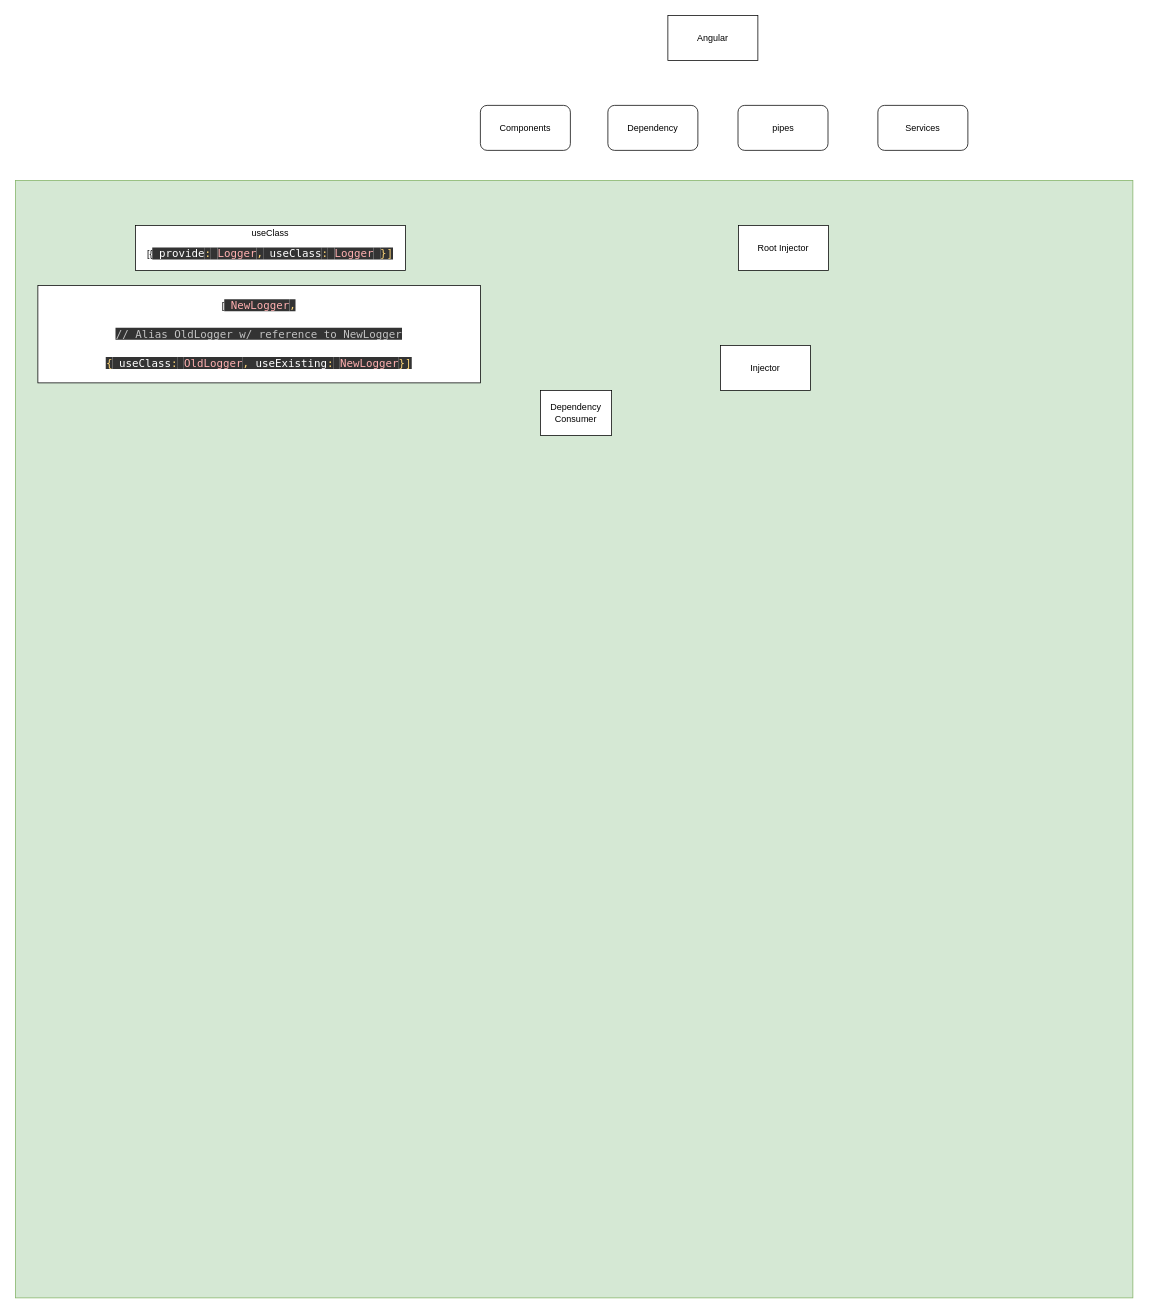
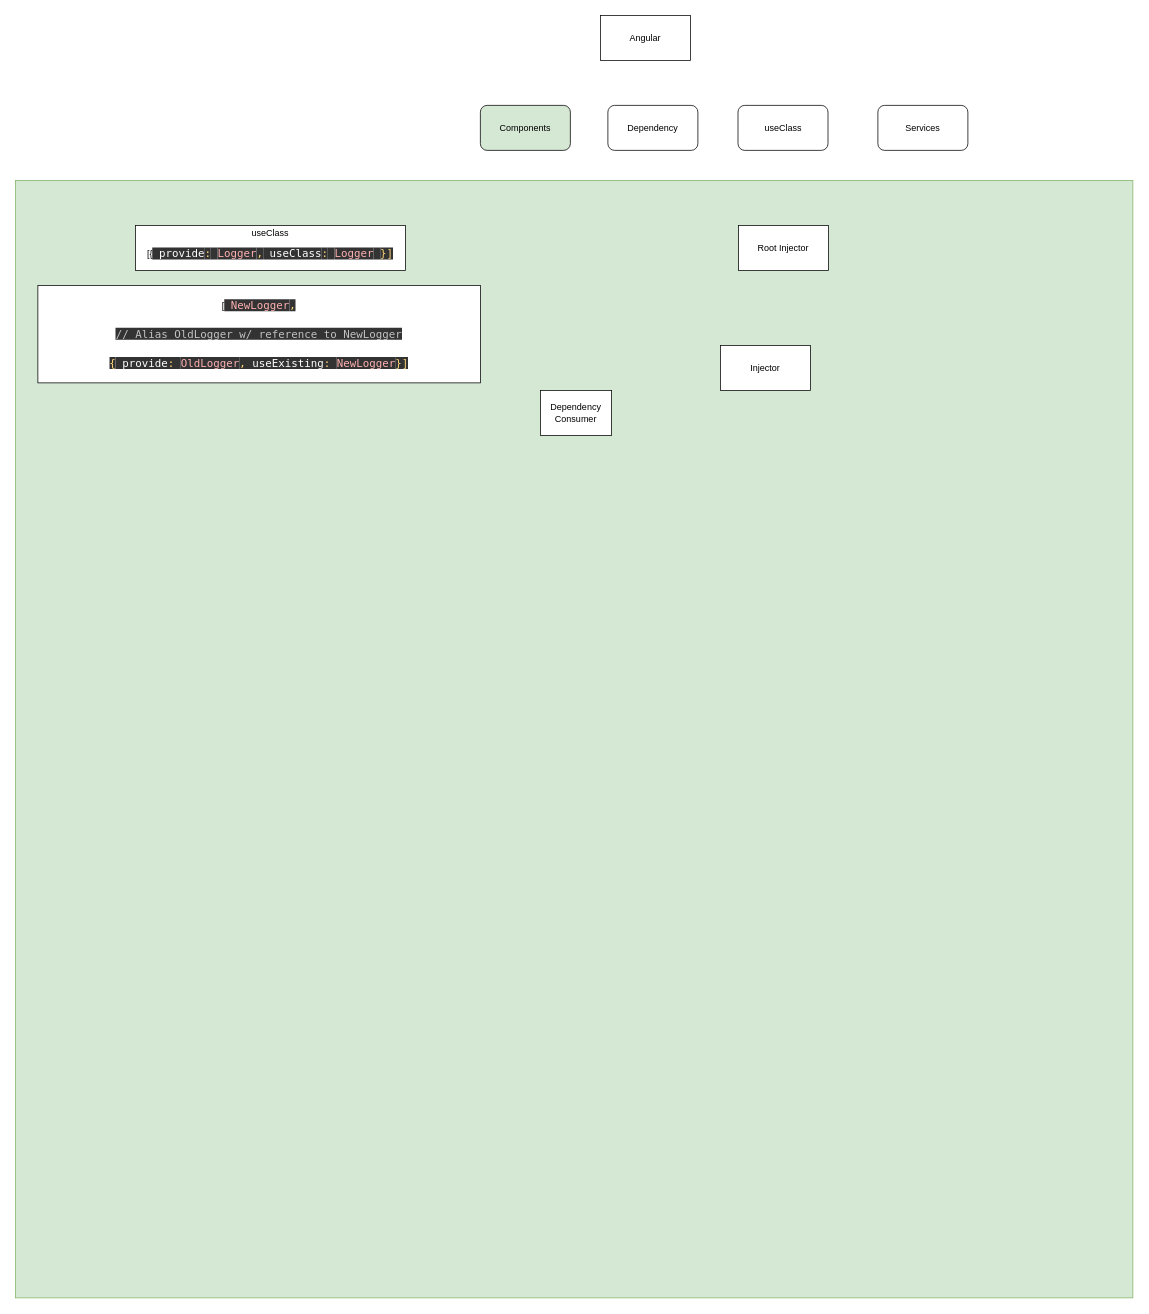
  <mxCell id="0" />
  <mxCell id="1" parent="0" />
- <mxCell id="2" value="Angular" style="rounded=0;whiteSpace=wrap;html=1;" vertex="1" parent="1"><mxGeometry x="890" y="20" width="120" height="60" as="geometry" /></mxCell>
- <mxCell id="3" value="Components" style="rounded=1;whiteSpace=wrap;html=1;" vertex="1" parent="1"><mxGeometry x="640" y="140" width="120" height="60" as="geometry" /></mxCell>
+ <mxCell id="2" value="Angular" style="rounded=0;whiteSpace=wrap;html=1;" vertex="1" parent="1"><mxGeometry x="800" y="20" width="120" height="60" as="geometry" /></mxCell>
+ <mxCell id="3" value="Components" style="rounded=1;whiteSpace=wrap;html=1;fillColor=#d5e8d4;" vertex="1" parent="1"><mxGeometry x="640" y="140" width="120" height="60" as="geometry" /></mxCell>
  <mxCell id="4" value="Dependency&lt;br&gt;" style="rounded=1;whiteSpace=wrap;html=1;" vertex="1" parent="1"><mxGeometry x="810" y="140" width="120" height="60" as="geometry" /></mxCell>
- <mxCell id="5" value="pipes" style="rounded=1;whiteSpace=wrap;html=1;" vertex="1" parent="1"><mxGeometry x="983.5" y="140" width="120" height="60" as="geometry" /></mxCell>
+ <mxCell id="5" value="useClass" style="rounded=1;whiteSpace=wrap;html=1;" vertex="1" parent="1"><mxGeometry x="983.5" y="140" width="120" height="60" as="geometry" /></mxCell>
  <mxCell id="6" value="Services" style="rounded=1;whiteSpace=wrap;html=1;" vertex="1" parent="1"><mxGeometry x="1170" y="140" width="120" height="60" as="geometry" /></mxCell>
  <mxCell id="7" value="" style="whiteSpace=wrap;html=1;aspect=fixed;fillColor=#d5e8d4;strokeColor=#82b366;" vertex="1" parent="1"><mxGeometry x="20" y="240" width="1490" height="1490" as="geometry" /></mxCell>
  <mxCell id="8" value="Root Injector" style="rounded=0;whiteSpace=wrap;html=1;" vertex="1" parent="1"><mxGeometry x="984" y="300" width="120" height="60" as="geometry" /></mxCell>
  <mxCell id="9" value="Dependency Consumer" style="rounded=0;whiteSpace=wrap;html=1;" vertex="1" parent="1"><mxGeometry x="720" y="520" width="95" height="60" as="geometry" /></mxCell>
  <mxCell id="10" value="Injector" style="rounded=0;whiteSpace=wrap;html=1;" vertex="1" parent="1"><mxGeometry x="960" y="460" width="120" height="60" as="geometry" /></mxCell>
  <mxCell id="11" value="useClass&lt;br&gt;[{&lt;span style=&quot;color: rgb(255, 255, 255); line-height: 2.4rem; font-family: &amp;quot;Roboto Mono&amp;quot;, monospace; font-size: 14.4px; text-align: start; background-color: rgb(51, 51, 51);&quot; class=&quot;pln&quot;&gt; provide&lt;/span&gt;&lt;span style=&quot;color: rgb(255, 215, 121); line-height: 2.4rem; font-family: &amp;quot;Roboto Mono&amp;quot;, monospace; font-size: 14.4px; text-align: start; background-color: rgb(51, 51, 51);&quot; class=&quot;pun&quot;&gt;:&lt;/span&gt;&lt;span style=&quot;color: rgb(255, 255, 255); line-height: 2.4rem; font-family: &amp;quot;Roboto Mono&amp;quot;, monospace; font-size: 14.4px; text-align: start; background-color: rgb(51, 51, 51);&quot; class=&quot;pln&quot;&gt; &lt;/span&gt;&lt;span style=&quot;color: rgb(255, 176, 176); line-height: 2.4rem; font-family: &amp;quot;Roboto Mono&amp;quot;, monospace; font-size: 14.4px; text-align: start; background-color: rgb(51, 51, 51);&quot; class=&quot;typ&quot;&gt;Logger&lt;/span&gt;&lt;span style=&quot;color: rgb(255, 215, 121); line-height: 2.4rem; font-family: &amp;quot;Roboto Mono&amp;quot;, monospace; font-size: 14.4px; text-align: start; background-color: rgb(51, 51, 51);&quot; class=&quot;pun&quot;&gt;,&lt;/span&gt;&lt;span style=&quot;color: rgb(255, 255, 255); line-height: 2.4rem; font-family: &amp;quot;Roboto Mono&amp;quot;, monospace; font-size: 14.4px; text-align: start; background-color: rgb(51, 51, 51);&quot; class=&quot;pln&quot;&gt; useClass&lt;/span&gt;&lt;span style=&quot;color: rgb(255, 215, 121); line-height: 2.4rem; font-family: &amp;quot;Roboto Mono&amp;quot;, monospace; font-size: 14.4px; text-align: start; background-color: rgb(51, 51, 51);&quot; class=&quot;pun&quot;&gt;:&lt;/span&gt;&lt;span style=&quot;color: rgb(255, 255, 255); line-height: 2.4rem; font-family: &amp;quot;Roboto Mono&amp;quot;, monospace; font-size: 14.4px; text-align: start; background-color: rgb(51, 51, 51);&quot; class=&quot;pln&quot;&gt; &lt;/span&gt;&lt;span style=&quot;color: rgb(255, 176, 176); line-height: 2.4rem; font-family: &amp;quot;Roboto Mono&amp;quot;, monospace; font-size: 14.4px; text-align: start; background-color: rgb(51, 51, 51);&quot; class=&quot;typ&quot;&gt;Logger&lt;/span&gt;&lt;span style=&quot;color: rgb(255, 255, 255); line-height: 2.4rem; font-family: &amp;quot;Roboto Mono&amp;quot;, monospace; font-size: 14.4px; text-align: start; background-color: rgb(51, 51, 51);&quot; class=&quot;pln&quot;&gt; &lt;/span&gt;&lt;span style=&quot;color: rgb(255, 215, 121); line-height: 2.4rem; font-family: &amp;quot;Roboto Mono&amp;quot;, monospace; font-size: 14.4px; text-align: start; background-color: rgb(51, 51, 51);&quot; class=&quot;pun&quot;&gt;}]&lt;/span&gt;" style="rounded=0;whiteSpace=wrap;html=1;" vertex="1" parent="1"><mxGeometry x="180" y="300" width="360" height="60" as="geometry" /></mxCell>
- <mxCell id="12" value="[&lt;span style=&quot;color: rgb(255, 255, 255); line-height: 2.4rem; font-family: &amp;quot;Roboto Mono&amp;quot;, monospace; font-size: 14.4px; text-align: start; background-color: rgb(51, 51, 51);&quot; class=&quot;pln&quot;&gt; &lt;/span&gt;&lt;span style=&quot;color: rgb(255, 176, 176); line-height: 2.4rem; font-family: &amp;quot;Roboto Mono&amp;quot;, monospace; font-size: 14.4px; text-align: start; background-color: rgb(51, 51, 51);&quot; class=&quot;typ&quot;&gt;NewLogger&lt;/span&gt;&lt;span style=&quot;color: rgb(255, 215, 121); line-height: 2.4rem; font-family: &amp;quot;Roboto Mono&amp;quot;, monospace; font-size: 14.4px; text-align: start; background-color: rgb(51, 51, 51);&quot; class=&quot;pun&quot;&gt;,&lt;/span&gt;&lt;span style=&quot;color: rgb(255, 255, 255); line-height: 2.4rem; font-family: &amp;quot;Roboto Mono&amp;quot;, monospace; font-size: 14.4px; text-align: start; background-color: rgb(51, 51, 51);&quot; class=&quot;pln&quot;&gt;&lt;br/&gt;  &lt;/span&gt;&lt;span style=&quot;color: rgba(255, 255, 255, 0.7); line-height: 2.4rem; font-family: &amp;quot;Roboto Mono&amp;quot;, monospace; font-size: 14.4px; text-align: start; background-color: rgb(51, 51, 51);&quot; class=&quot;com&quot;&gt;// Alias OldLogger w/ reference to NewLogger&lt;/span&gt;&lt;span style=&quot;color: rgb(255, 255, 255); line-height: 2.4rem; font-family: &amp;quot;Roboto Mono&amp;quot;, monospace; font-size: 14.4px; text-align: start; background-color: rgb(51, 51, 51);&quot; class=&quot;pln&quot;&gt;&lt;br/&gt;  &lt;/span&gt;&lt;span style=&quot;color: rgb(255, 215, 121); line-height: 2.4rem; font-family: &amp;quot;Roboto Mono&amp;quot;, monospace; font-size: 14.4px; text-align: start; background-color: rgb(51, 51, 51);&quot; class=&quot;pun&quot;&gt;{&lt;/span&gt;&lt;span style=&quot;color: rgb(255, 255, 255); line-height: 2.4rem; font-family: &amp;quot;Roboto Mono&amp;quot;, monospace; font-size: 14.4px; text-align: start; background-color: rgb(51, 51, 51);&quot; class=&quot;pln&quot;&gt; useClass&lt;/span&gt;&lt;span style=&quot;color: rgb(255, 215, 121); line-height: 2.4rem; font-family: &amp;quot;Roboto Mono&amp;quot;, monospace; font-size: 14.4px; text-align: start; background-color: rgb(51, 51, 51);&quot; class=&quot;pun&quot;&gt;:&lt;/span&gt;&lt;span style=&quot;color: rgb(255, 255, 255); line-height: 2.4rem; font-family: &amp;quot;Roboto Mono&amp;quot;, monospace; font-size: 14.4px; text-align: start; background-color: rgb(51, 51, 51);&quot; class=&quot;pln&quot;&gt; &lt;/span&gt;&lt;span style=&quot;color: rgb(255, 176, 176); line-height: 2.4rem; font-family: &amp;quot;Roboto Mono&amp;quot;, monospace; font-size: 14.4px; text-align: start; background-color: rgb(51, 51, 51);&quot; class=&quot;typ&quot;&gt;OldLogger&lt;/span&gt;&lt;span style=&quot;color: rgb(255, 215, 121); line-height: 2.4rem; font-family: &amp;quot;Roboto Mono&amp;quot;, monospace; font-size: 14.4px; text-align: start; background-color: rgb(51, 51, 51);&quot; class=&quot;pun&quot;&gt;,&lt;/span&gt;&lt;span style=&quot;color: rgb(255, 255, 255); line-height: 2.4rem; font-family: &amp;quot;Roboto Mono&amp;quot;, monospace; font-size: 14.4px; text-align: start; background-color: rgb(51, 51, 51);&quot; class=&quot;pln&quot;&gt; useExisting&lt;/span&gt;&lt;span style=&quot;color: rgb(255, 215, 121); line-height: 2.4rem; font-family: &amp;quot;Roboto Mono&amp;quot;, monospace; font-size: 14.4px; text-align: start; background-color: rgb(51, 51, 51);&quot; class=&quot;pun&quot;&gt;:&lt;/span&gt;&lt;span style=&quot;color: rgb(255, 255, 255); line-height: 2.4rem; font-family: &amp;quot;Roboto Mono&amp;quot;, monospace; font-size: 14.4px; text-align: start; background-color: rgb(51, 51, 51);&quot; class=&quot;pln&quot;&gt; &lt;/span&gt;&lt;span style=&quot;color: rgb(255, 176, 176); line-height: 2.4rem; font-family: &amp;quot;Roboto Mono&amp;quot;, monospace; font-size: 14.4px; text-align: start; background-color: rgb(51, 51, 51);&quot; class=&quot;typ&quot;&gt;NewLogger&lt;/span&gt;&lt;span style=&quot;color: rgb(255, 215, 121); line-height: 2.4rem; font-family: &amp;quot;Roboto Mono&amp;quot;, monospace; font-size: 14.4px; text-align: start; background-color: rgb(51, 51, 51);&quot; class=&quot;pun&quot;&gt;}]&lt;/span&gt;" style="rounded=0;whiteSpace=wrap;html=1;" vertex="1" parent="1"><mxGeometry x="50" y="380" width="590" height="130" as="geometry" /></mxCell>
+ <mxCell id="12" value="[&lt;span style=&quot;color: rgb(255, 255, 255); line-height: 2.4rem; font-family: &amp;quot;Roboto Mono&amp;quot;, monospace; font-size: 14.4px; text-align: start; background-color: rgb(51, 51, 51);&quot; class=&quot;pln&quot;&gt; &lt;/span&gt;&lt;span style=&quot;color: rgb(255, 176, 176); line-height: 2.4rem; font-family: &amp;quot;Roboto Mono&amp;quot;, monospace; font-size: 14.4px; text-align: start; background-color: rgb(51, 51, 51);&quot; class=&quot;typ&quot;&gt;NewLogger&lt;/span&gt;&lt;span style=&quot;color: rgb(255, 215, 121); line-height: 2.4rem; font-family: &amp;quot;Roboto Mono&amp;quot;, monospace; font-size: 14.4px; text-align: start; background-color: rgb(51, 51, 51);&quot; class=&quot;pun&quot;&gt;,&lt;/span&gt;&lt;span style=&quot;color: rgb(255, 255, 255); line-height: 2.4rem; font-family: &amp;quot;Roboto Mono&amp;quot;, monospace; font-size: 14.4px; text-align: start; background-color: rgb(51, 51, 51);&quot; class=&quot;pln&quot;&gt;&lt;br/&gt;  &lt;/span&gt;&lt;span style=&quot;color: rgba(255, 255, 255, 0.7); line-height: 2.4rem; font-family: &amp;quot;Roboto Mono&amp;quot;, monospace; font-size: 14.4px; text-align: start; background-color: rgb(51, 51, 51);&quot; class=&quot;com&quot;&gt;// Alias OldLogger w/ reference to NewLogger&lt;/span&gt;&lt;span style=&quot;color: rgb(255, 255, 255); line-height: 2.4rem; font-family: &amp;quot;Roboto Mono&amp;quot;, monospace; font-size: 14.4px; text-align: start; background-color: rgb(51, 51, 51);&quot; class=&quot;pln&quot;&gt;&lt;br/&gt;  &lt;/span&gt;&lt;span style=&quot;color: rgb(255, 215, 121); line-height: 2.4rem; font-family: &amp;quot;Roboto Mono&amp;quot;, monospace; font-size: 14.4px; text-align: start; background-color: rgb(51, 51, 51);&quot; class=&quot;pun&quot;&gt;{&lt;/span&gt;&lt;span style=&quot;color: rgb(255, 255, 255); line-height: 2.4rem; font-family: &amp;quot;Roboto Mono&amp;quot;, monospace; font-size: 14.4px; text-align: start; background-color: rgb(51, 51, 51);&quot; class=&quot;pln&quot;&gt; provide&lt;/span&gt;&lt;span style=&quot;color: rgb(255, 215, 121); line-height: 2.4rem; font-family: &amp;quot;Roboto Mono&amp;quot;, monospace; font-size: 14.4px; text-align: start; background-color: rgb(51, 51, 51);&quot; class=&quot;pun&quot;&gt;:&lt;/span&gt;&lt;span style=&quot;color: rgb(255, 255, 255); line-height: 2.4rem; font-family: &amp;quot;Roboto Mono&amp;quot;, monospace; font-size: 14.4px; text-align: start; background-color: rgb(51, 51, 51);&quot; class=&quot;pln&quot;&gt; &lt;/span&gt;&lt;span style=&quot;color: rgb(255, 176, 176); line-height: 2.4rem; font-family: &amp;quot;Roboto Mono&amp;quot;, monospace; font-size: 14.4px; text-align: start; background-color: rgb(51, 51, 51);&quot; class=&quot;typ&quot;&gt;OldLogger&lt;/span&gt;&lt;span style=&quot;color: rgb(255, 215, 121); line-height: 2.4rem; font-family: &amp;quot;Roboto Mono&amp;quot;, monospace; font-size: 14.4px; text-align: start; background-color: rgb(51, 51, 51);&quot; class=&quot;pun&quot;&gt;,&lt;/span&gt;&lt;span style=&quot;color: rgb(255, 255, 255); line-height: 2.4rem; font-family: &amp;quot;Roboto Mono&amp;quot;, monospace; font-size: 14.4px; text-align: start; background-color: rgb(51, 51, 51);&quot; class=&quot;pln&quot;&gt; useExisting&lt;/span&gt;&lt;span style=&quot;color: rgb(255, 215, 121); line-height: 2.4rem; font-family: &amp;quot;Roboto Mono&amp;quot;, monospace; font-size: 14.4px; text-align: start; background-color: rgb(51, 51, 51);&quot; class=&quot;pun&quot;&gt;:&lt;/span&gt;&lt;span style=&quot;color: rgb(255, 255, 255); line-height: 2.4rem; font-family: &amp;quot;Roboto Mono&amp;quot;, monospace; font-size: 14.4px; text-align: start; background-color: rgb(51, 51, 51);&quot; class=&quot;pln&quot;&gt; &lt;/span&gt;&lt;span style=&quot;color: rgb(255, 176, 176); line-height: 2.4rem; font-family: &amp;quot;Roboto Mono&amp;quot;, monospace; font-size: 14.4px; text-align: start; background-color: rgb(51, 51, 51);&quot; class=&quot;typ&quot;&gt;NewLogger&lt;/span&gt;&lt;span style=&quot;color: rgb(255, 215, 121); line-height: 2.4rem; font-family: &amp;quot;Roboto Mono&amp;quot;, monospace; font-size: 14.4px; text-align: start; background-color: rgb(51, 51, 51);&quot; class=&quot;pun&quot;&gt;}]&lt;/span&gt;" style="rounded=0;whiteSpace=wrap;html=1;" vertex="1" parent="1"><mxGeometry x="50" y="380" width="590" height="130" as="geometry" /></mxCell>
